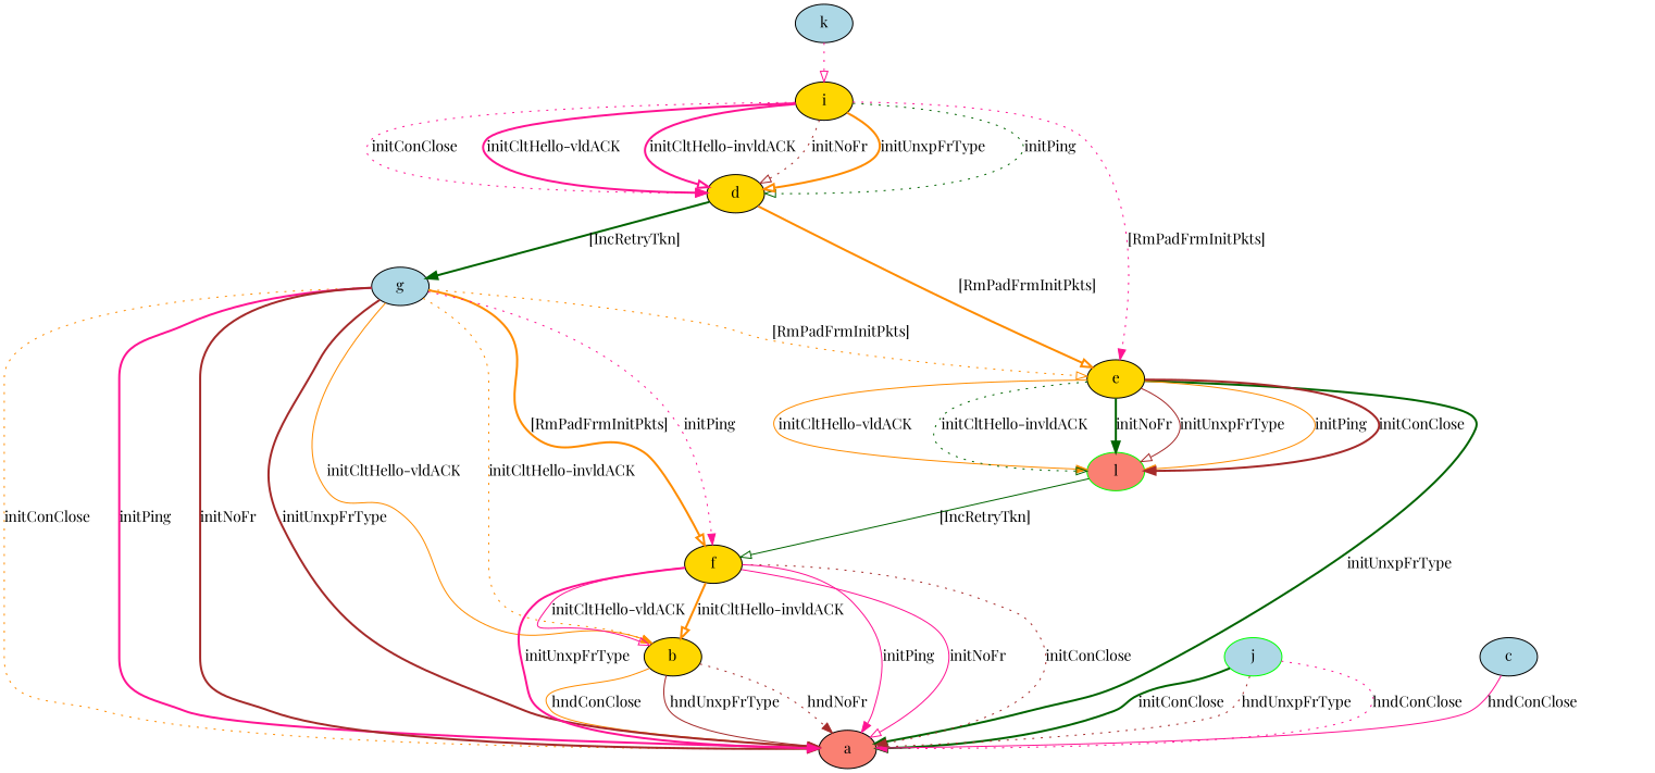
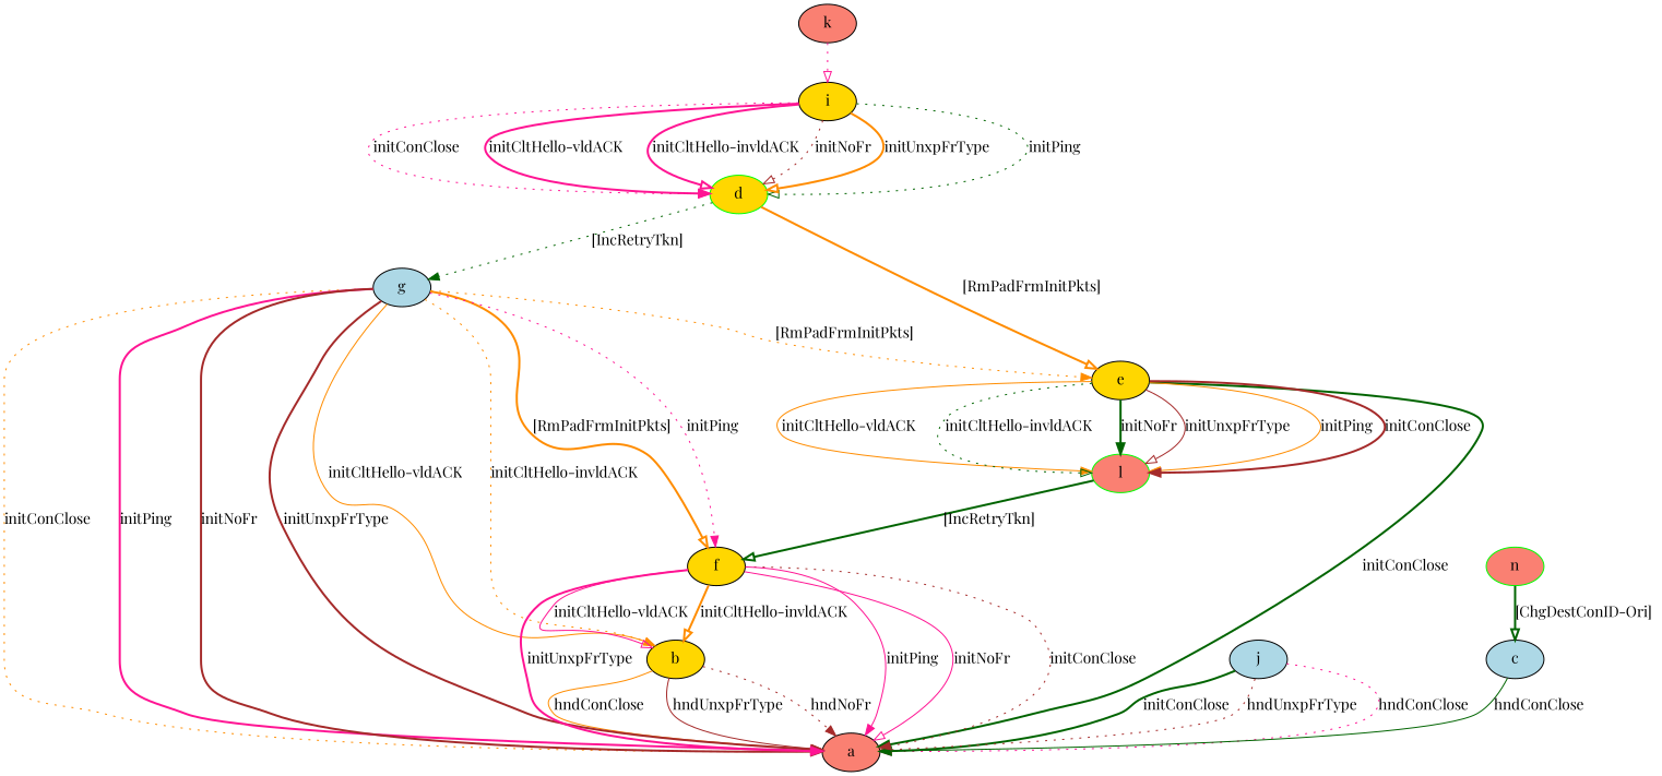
  digraph {
    fontname="Playfair Display"
    node [fillcolor=gold fontname="Playfair Display" style=filled]
    edge [arrowhead=onormal color=deeppink fontname="Playfair Display" style=bold]
    a [fillcolor=salmon]
    b
-   j [fillcolor=lightblue color=green]
+   j [fillcolor=lightblue]
    c [fillcolor=lightblue]
-   d
+   n [color=green fillcolor=salmon]
+   d [color=green]
    e
    g [fillcolor=lightblue]
    l [color=green fillcolor=salmon]
    f
    i
-   k [fillcolor=lightblue]
+   k [fillcolor=salmon]
    b -> a [arrowhead=normal color=darkorange label="hndConClose " style=solid]
    b -> a [color=brown label="hndUnxpFrType " style=solid]
    b -> a [arrowhead=normal color=brown label="hndNoFr " style=dotted]
    j -> a [label="hndConClose " style=dotted]
    j -> a [arrowhead=normal color=darkgreen label="initConClose "]
    j -> a [color=brown label="hndUnxpFrType " style=dotted]
-   c -> a [arrowhead=normal label="hndConClose " style=solid]
+   c -> a [arrowhead=normal color=darkgreen label="hndConClose " style=solid]
+   n -> c [color=darkgreen label="[ChgDestConID-Ori] "]
    d -> e [color=darkorange label="[RmPadFrmInitPkts] "]
-   d -> g [arrowhead=normal color=darkgreen label="[IncRetryTkn] "]
-   e -> a [arrowhead=normal color=darkgreen label="initUnxpFrType "]
+   d -> g [arrowhead=normal color=darkgreen label="[IncRetryTkn] " style=dotted]
+   e -> a [arrowhead=normal color=darkgreen label="initConClose "]
    e -> l [arrowhead=normal color=darkorange label="initPing " style=solid]
    e -> l [arrowhead=normal color=brown label="initConClose "]
    e -> l [arrowhead=normal color=darkorange label="initCltHello-vldACK " style=solid]
    e -> l [color=darkgreen label="initCltHello-invldACK " style=dotted]
    e -> l [arrowhead=normal color=darkgreen label="initNoFr "]
    e -> l [color=brown label="initUnxpFrType " style=solid]
    g -> a [color=darkorange label="initConClose " style=dotted]
    g -> a [label="initPing "]
    g -> a [color=brown label="initNoFr "]
    g -> a [color=brown label="initUnxpFrType "]
    g -> b [color=darkorange label="initCltHello-vldACK " style=solid]
    g -> b [arrowhead=normal color=darkorange label="initCltHello-invldACK " style=dotted]
-   g -> e [color=darkorange label="[RmPadFrmInitPkts] " style=dotted]
+   g -> e [arrowhead=normal color=darkorange label="[RmPadFrmInitPkts] " style=dotted]
    g -> f [color=darkorange label="[RmPadFrmInitPkts] "]
    g -> f [arrowhead=normal label="initPing " style=dotted]
-   l -> f [color=darkgreen label="[IncRetryTkn] " style=solid]
+   l -> f [color=darkgreen label="[IncRetryTkn] "]
    f -> a [arrowhead=normal color=brown label="initConClose " style=dotted]
    f -> a [arrowhead=normal label="initUnxpFrType "]
    f -> a [arrowhead=normal label="initPing " style=solid]
    f -> a [label="initNoFr " style=solid]
    f -> b [label="initCltHello-vldACK " style=solid]
    f -> b [color=darkorange label="initCltHello-invldACK "]
    i -> d [color=darkgreen label="initPing " style=dotted]
    i -> d [arrowhead=normal label="initConClose " style=dotted]
    i -> d [arrowhead=normal label="initCltHello-vldACK "]
    i -> d [label="initCltHello-invldACK "]
    i -> d [color=brown label="initNoFr " style=dotted]
    i -> d [color=darkorange label="initUnxpFrType "]
-   i -> e [arrowhead=normal label="[RmPadFrmInitPkts] " style=dotted]
    k -> i [style=dotted]
  }
